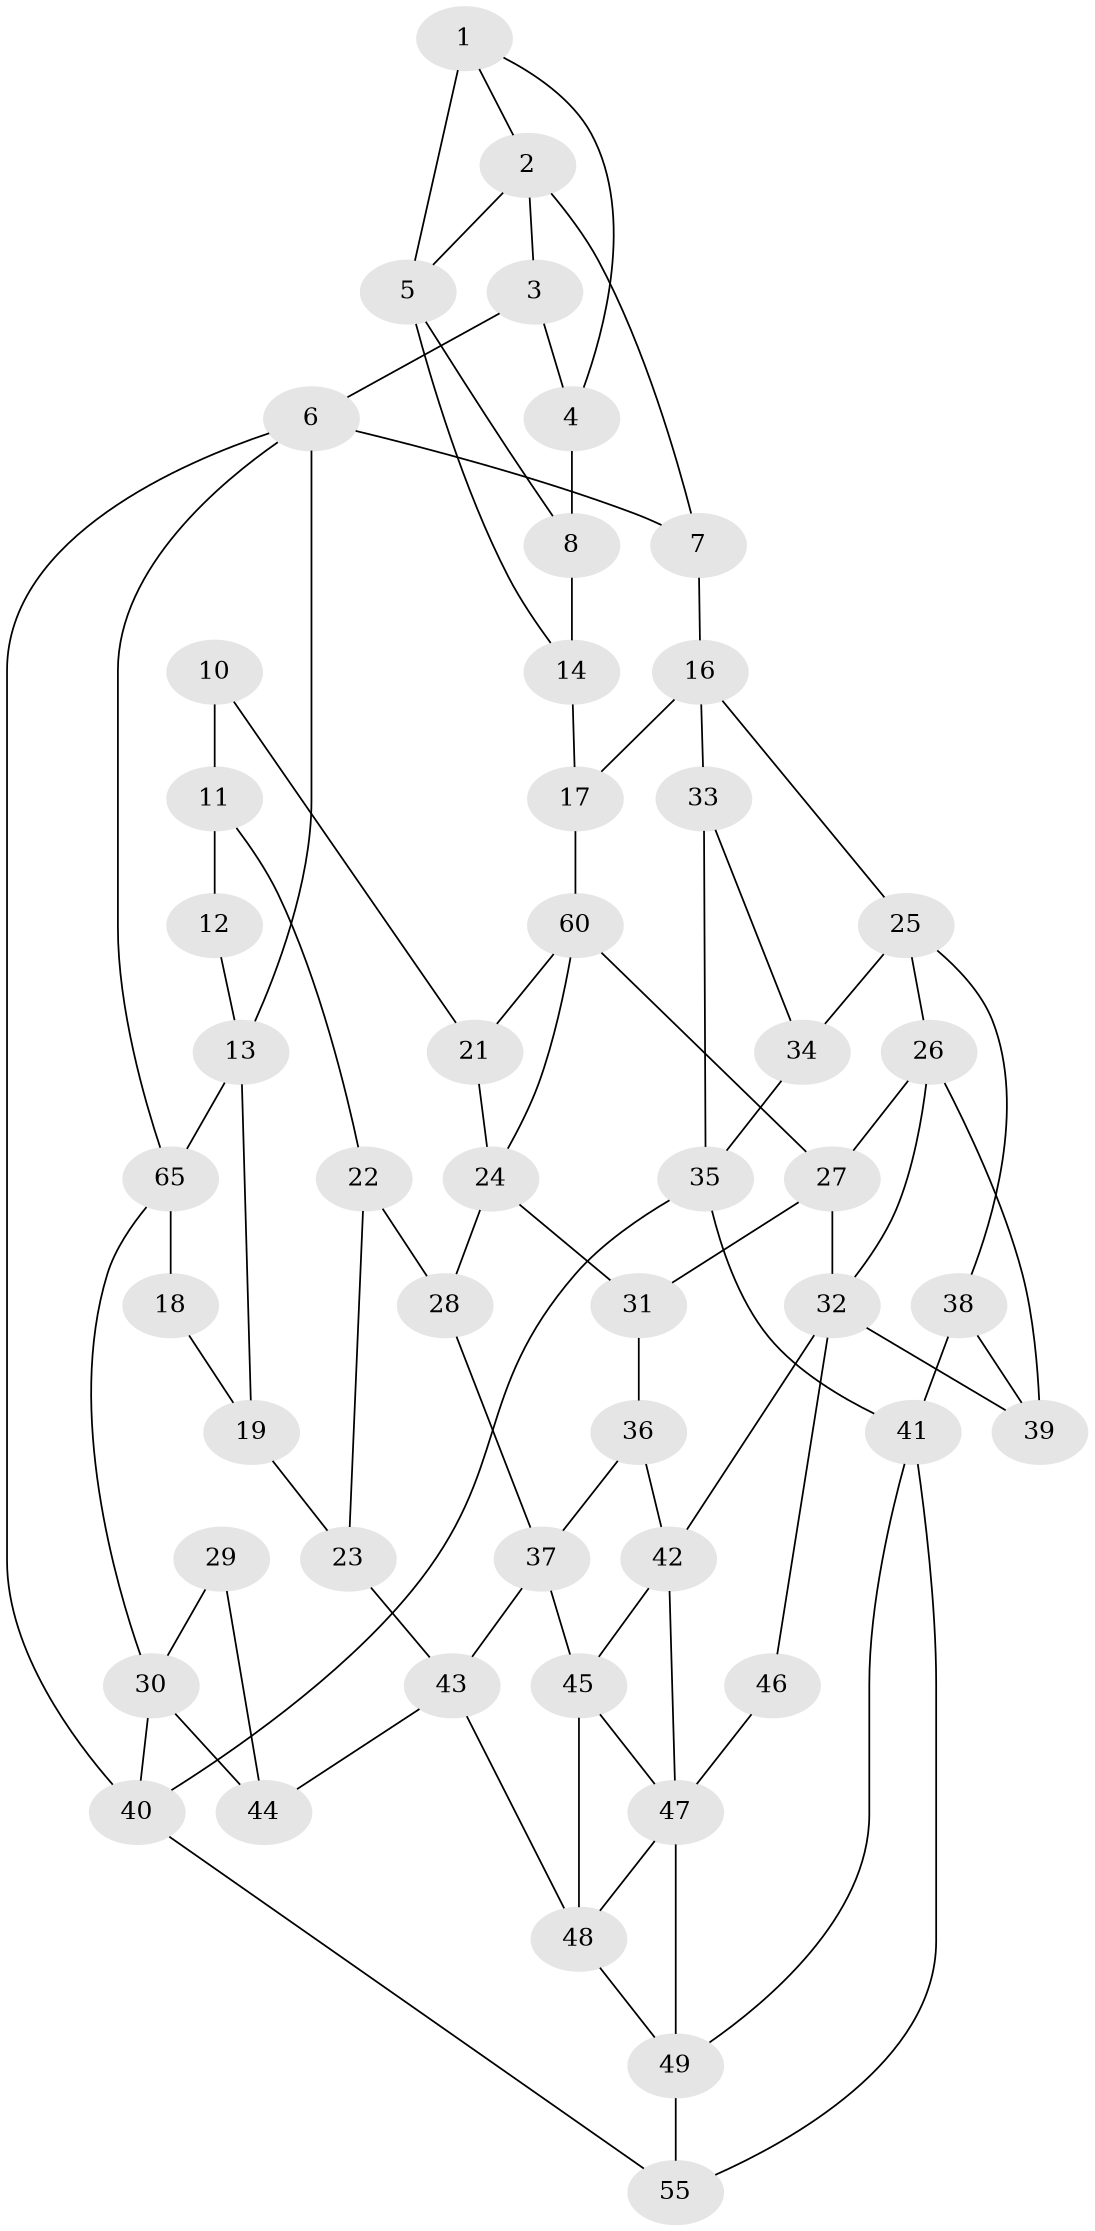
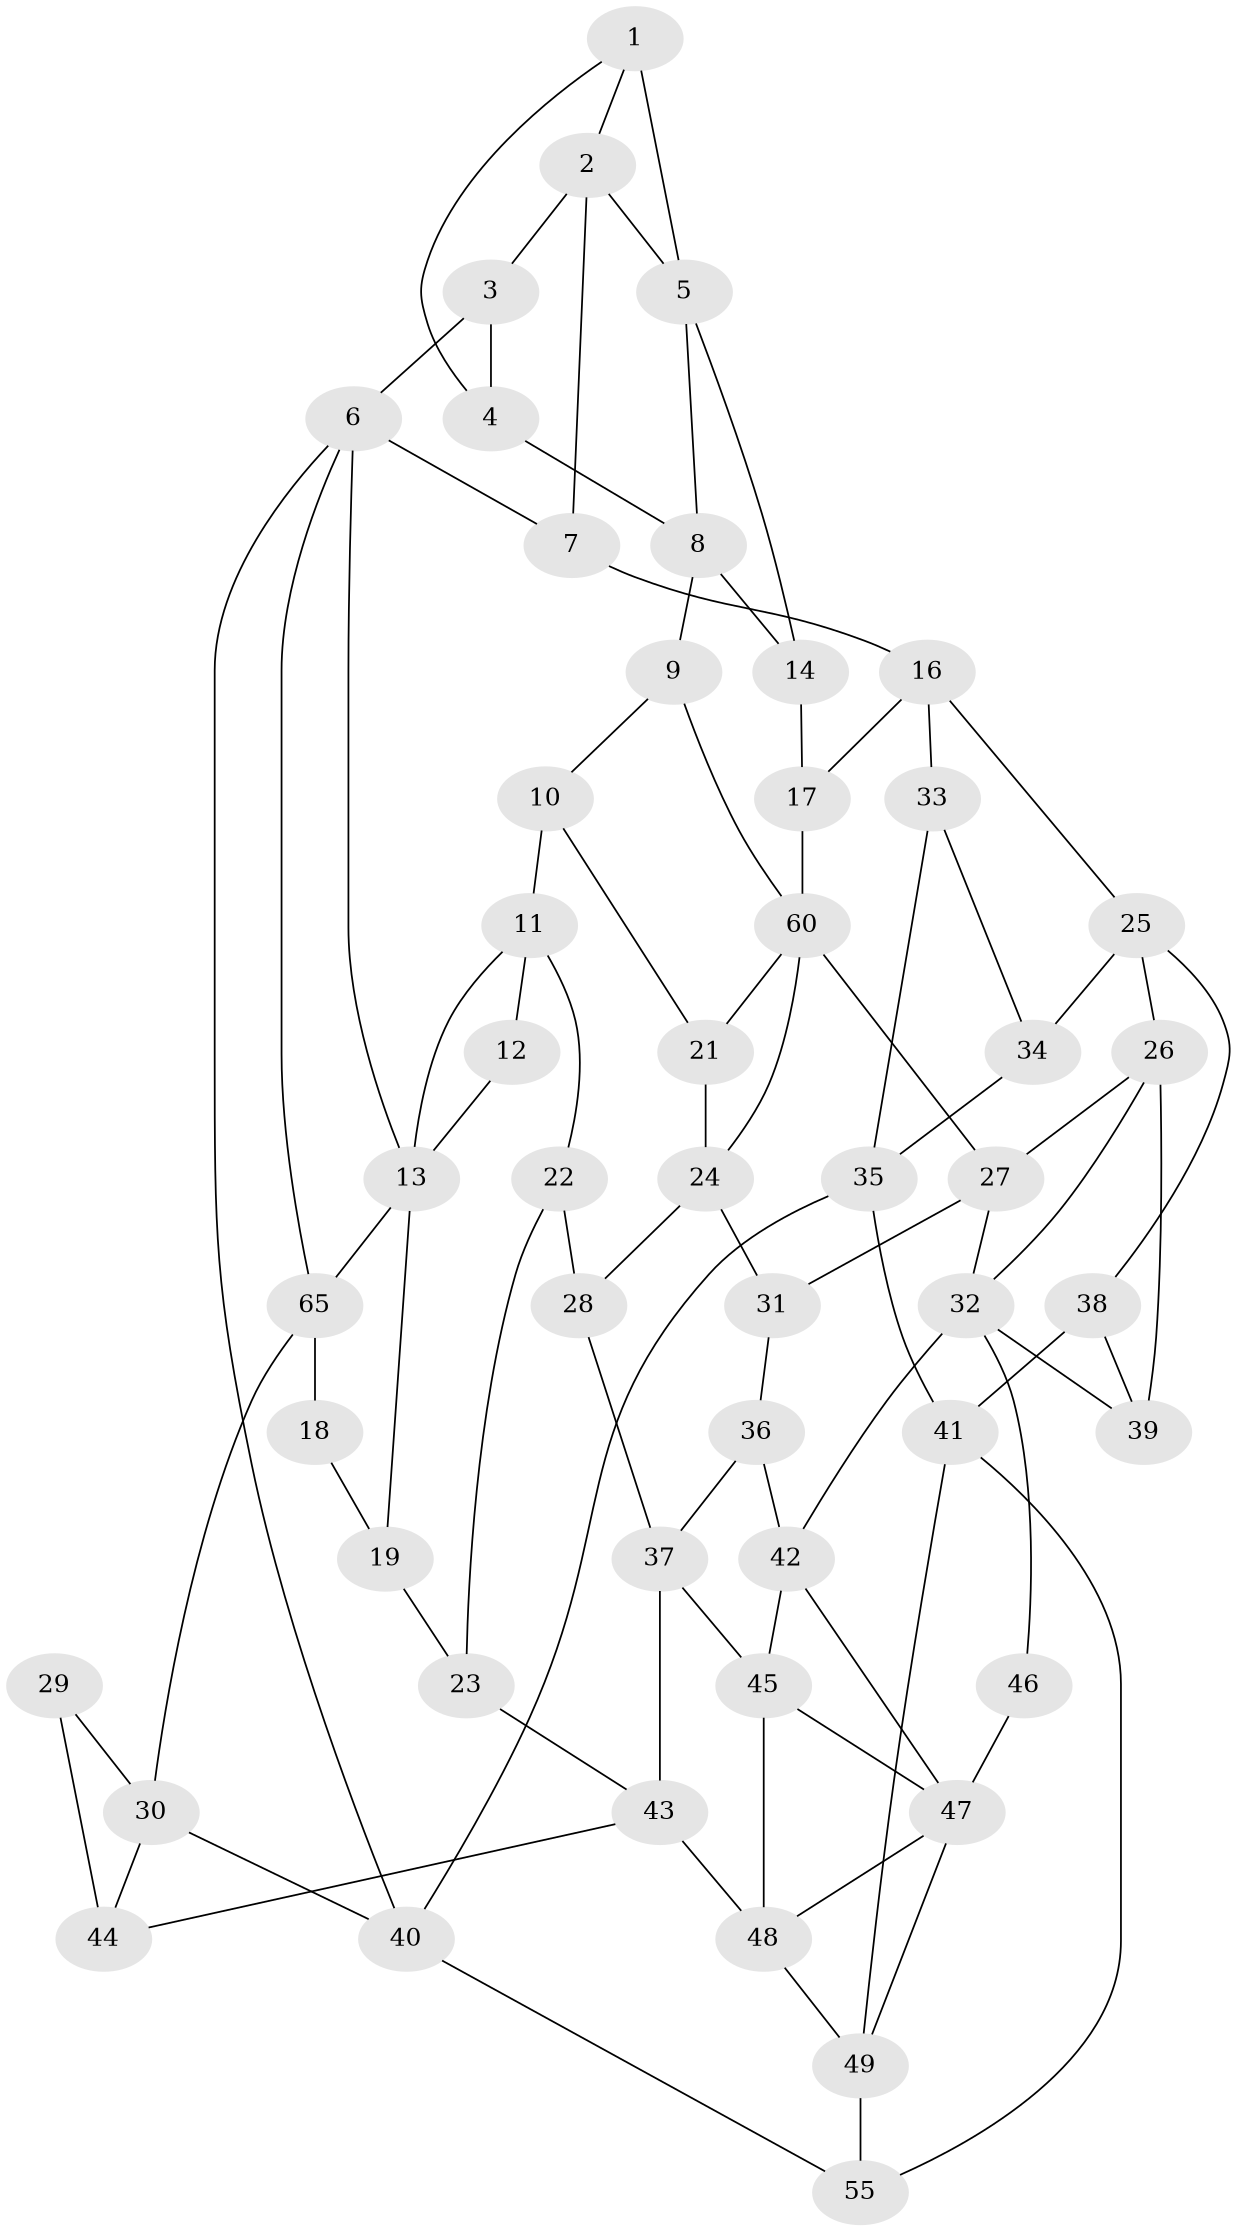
  graph {
    node [color=gray90 style=filled]
    edge [weight=1.0]
    1
    2
    4
    5
    3
    7
    8
    14
    6
    16
    13
    n12 [label=65]
    40
+   9
    17
    19
    18
    30
    n19 [label=55]
    25
    33
    10
    n23 [label=60]
    11
    21
    24
    27
    12
    22
    23
    28
    44
    26
    34
    38
    35
    43
    31
    32
    37
    29
    36
    39
    41
    42
    46
    45
    47
    49
    48
    1 -- 2
    1 -- 4
    1 -- 5 [weight=2.0]
    2 -- 5
    2 -- 3
    2 -- 7
    4 -- 8
    5 -- 8
    5 -- 14
    3 -- 4
    3 -- 6 [weight=2.0]
    7 -- 16 [weight=2.0]
    8 -- 14 [weight=2.0]
+   8 -- 9 [weight=2.0]
    14 -- 17
    6 -- 7
    6 -- 13
    6 -- n12
    6 -- 40
    16 -- 17
    16 -- 25
    16 -- 33 [weight=2.0]
    13 -- n12
    13 -- 19
    n12 -- 18 [weight=2.0]
    n12 -- 30
    40 -- n19
+   9 -- 10
+   9 -- n23
    17 -- n23
    19 -- 23 [weight=2.0]
    18 -- 19
    30 -- 40
    30 -- 44
    25 -- 26
    25 -- 34
    25 -- 38
    33 -- 34
    33 -- 35
    10 -- 11 [weight=2.0]
    10 -- 21
    n23 -- 21
    n23 -- 24
    n23 -- 27 [weight=2.0]
+   11 -- 13
    11 -- 12 [weight=2.0]
    11 -- 22
    21 -- 24 [weight=2.0]
    24 -- 28 [weight=2.0]
    24 -- 31
    27 -- 31
    27 -- 32
    12 -- 13
    22 -- 23 [weight=2.0]
    22 -- 28
    23 -- 43 [weight=2.0]
    28 -- 37
    26 -- 27
    26 -- 32
    26 -- 39
    34 -- 35 [weight=3.0]
    38 -- 39 [weight=2.0]
    38 -- 41 [weight=3.0]
    35 -- 40
    35 -- 41
    43 -- 44 [weight=2.0]
    43 -- 48 [weight=2.0]
    31 -- 36
    32 -- 39
    32 -- 42
    32 -- 46
    37 -- 43
    37 -- 45
    29 -- 30
    29 -- 44 [weight=3.0]
    36 -- 37
    36 -- 42 [weight=2.0]
    41 -- n19
    41 -- 49
    42 -- 45
    42 -- 47
    46 -- 47 [weight=2.0]
    45 -- 47
    45 -- 48
    47 -- 49
    47 -- 48
    49 -- n19
    48 -- 49
  }
